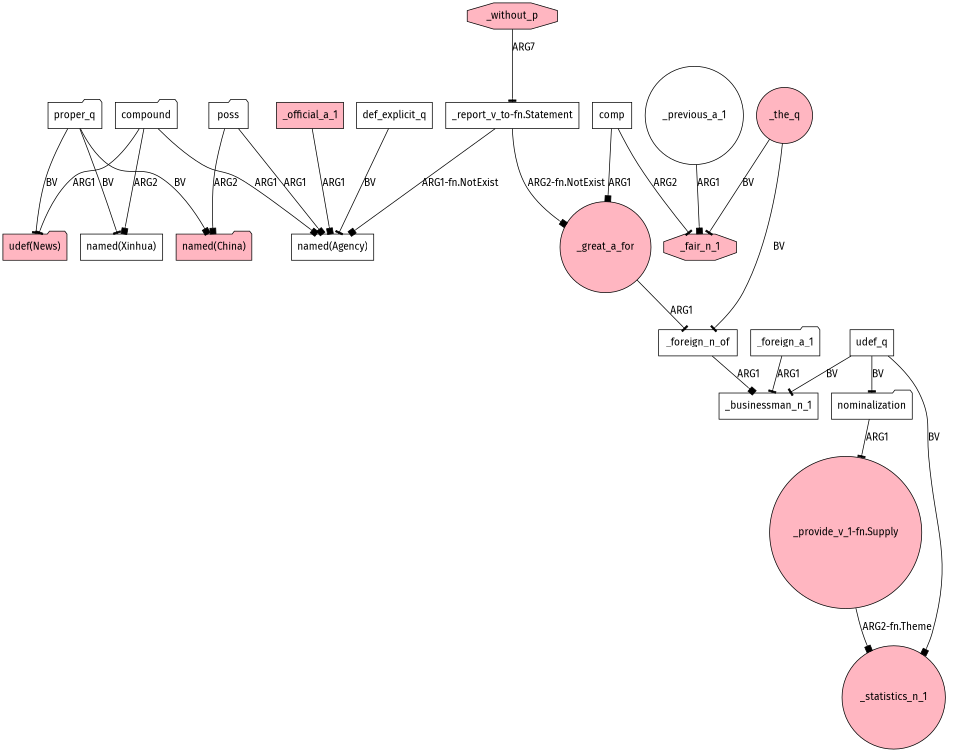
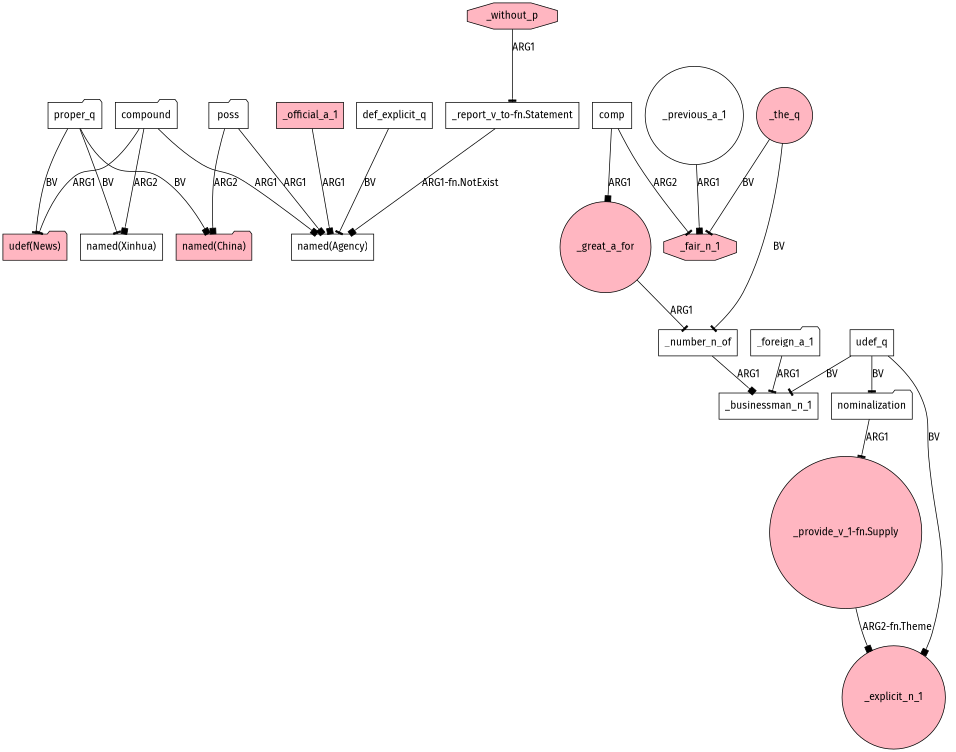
  digraph {
    fontname="Fira Sans"
    node [fillcolor=white fontname="Fira Sans" shape=box style=filled]
    edge [arrowhead=tee fontname="Fira Sans"]
    compound [shape=folder]
    n2 [fillcolor=lightpink label="udef(News)" shape=folder]
    "named(Agency)"
    "named(Xinhua)"
    _previous_a_1 [shape=circle]
    _fair_n_1 [fillcolor=lightpink shape=octagon]
    udef_q
    _businessman_n_1
-   _statistics_n_1 [fillcolor=lightpink shape=circle]
+   _statistics_n_1 [fillcolor=lightpink shape=circle label=_explicit_n_1]
    nominalization [shape=folder]
    "_provide_v_1-fn.Supply" [fillcolor=lightpink shape=circle]
    "_report_v_to-fn.Statement"
    _great_a_for [fillcolor=lightpink shape=circle]
-   _number_n_of [label=_foreign_n_of]
+   _number_n_of
    def_explicit_q
    _the_q [fillcolor=lightpink shape=circle]
    comp
    poss [shape=folder]
    "named(China)" [fillcolor=lightpink shape=folder]
    proper_q [shape=folder]
    _official_a_1 [fillcolor=lightpink]
    _foreign_a_1 [shape=folder]
    _without_p [fillcolor=lightpink shape=octagon]
    compound -> n2 [label=ARG1]
    compound -> "named(Agency)" [arrowhead=box label=ARG1]
    compound -> "named(Xinhua)" [arrowhead=box label=ARG2]
    _previous_a_1 -> _fair_n_1 [arrowhead=box label=ARG1]
    udef_q -> _businessman_n_1 [label=BV]
    udef_q -> _statistics_n_1 [arrowhead=box label=BV]
    udef_q -> nominalization [label=BV]
    nominalization -> "_provide_v_1-fn.Supply" [label=ARG1]
    "_provide_v_1-fn.Supply" -> _statistics_n_1 [arrowhead=box label="ARG2-fn.Theme"]
    "_report_v_to-fn.Statement" -> "named(Agency)" [arrowhead=box label="ARG1-fn.NotExist"]
-   "_report_v_to-fn.Statement" -> _great_a_for [arrowhead=box label="ARG2-fn.NotExist"]
    _great_a_for -> _number_n_of [label=ARG1]
    _number_n_of -> _businessman_n_1 [arrowhead=box label=ARG1]
    def_explicit_q -> "named(Agency)" [label=BV]
    _the_q -> _fair_n_1 [label=BV]
    _the_q -> _number_n_of [label=BV]
    comp -> _fair_n_1 [label=ARG2]
    comp -> _great_a_for [arrowhead=box label=ARG1]
    poss -> "named(Agency)" [arrowhead=box label=ARG1]
    poss -> "named(China)" [arrowhead=box label=ARG2]
    proper_q -> n2 [label=BV]
    proper_q -> "named(Xinhua)" [label=BV]
    proper_q -> "named(China)" [arrowhead=box label=BV]
    _official_a_1 -> "named(Agency)" [arrowhead=box label=ARG1]
    _foreign_a_1 -> _businessman_n_1 [label=ARG1]
-   _without_p -> "_report_v_to-fn.Statement" [label=ARG7]
+   _without_p -> "_report_v_to-fn.Statement" [label=ARG1]
  }
